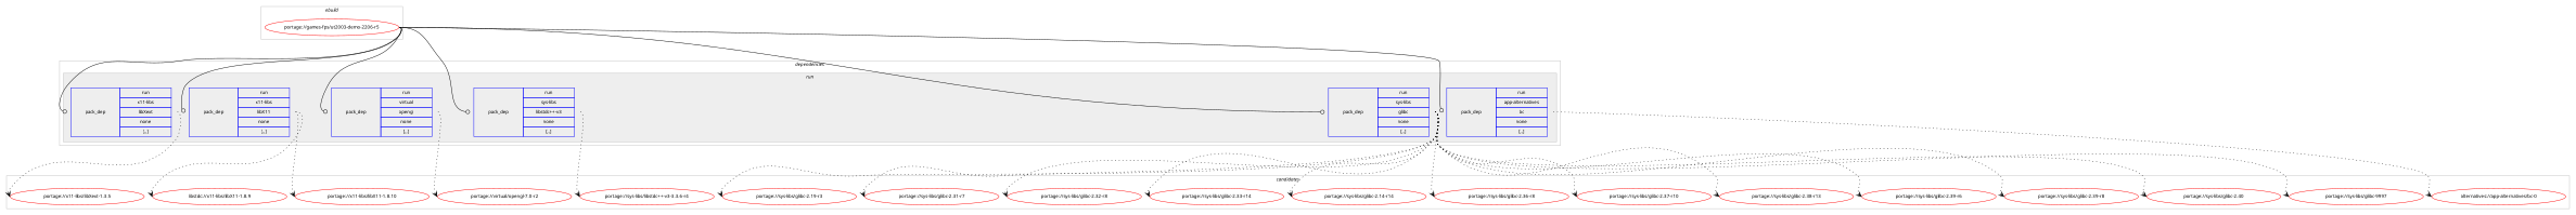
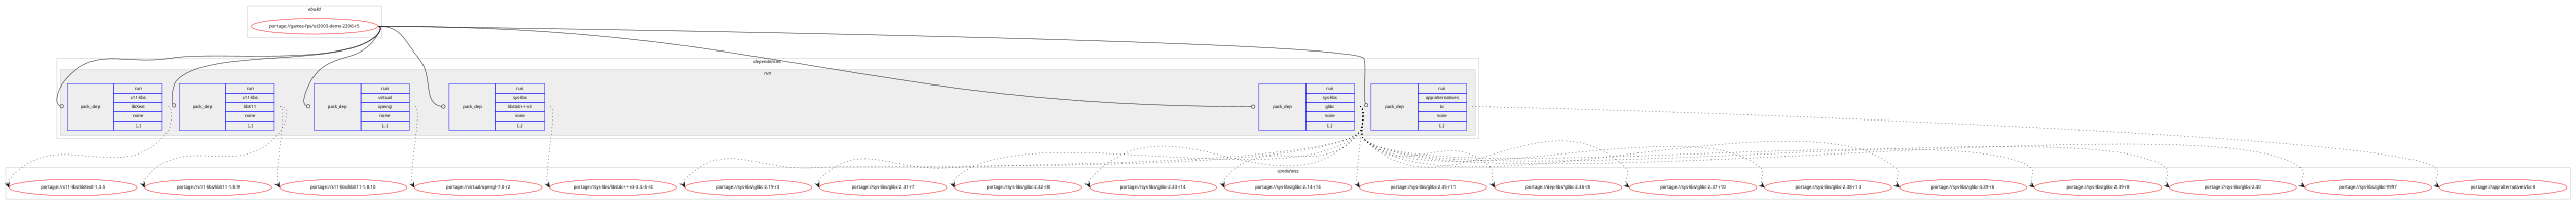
  digraph {
    compound=true
    concentrate=true
    fontname="Noto Sans"
    fontsize=10
    newrank=true
    rankdir=TB
    ranksep=1.5
    node [color=red fontname="Noto Sans" fontsize=10]
    edge [arrowhead=vee fontname="Noto Sans" headport=w style=dotted tailport=e weight=100]
    n1 [label="portage://games-fps/ut2003-demo-2206-r5" width=4]
    n2 [color=blue label=<<TABLE BORDER="0" CELLBORDER="1" CELLSPACING="0" CELLPADDING="4" WIDTH="220"><TR><TD ROWSPAN="6" CELLPADDING="30">pack_dep</TD></TR><TR><TD WIDTH="110">run</TD></TR><TR><TD>app-alternatives</TD></TR><TR><TD>bc</TD></TR><TR><TD>none</TD></TR><TR><TD>[,,]</TD></TR></TABLE>> shape=none]
    n3 [color=blue label=<<TABLE BORDER="0" CELLBORDER="1" CELLSPACING="0" CELLPADDING="4" WIDTH="220"><TR><TD ROWSPAN="6" CELLPADDING="30">pack_dep</TD></TR><TR><TD WIDTH="110">run</TD></TR><TR><TD>sys-libs</TD></TR><TR><TD>glibc</TD></TR><TR><TD>none</TD></TR><TR><TD>[,,]</TD></TR></TABLE>> shape=none]
    n4 [color=blue label=<<TABLE BORDER="0" CELLBORDER="1" CELLSPACING="0" CELLPADDING="4" WIDTH="220"><TR><TD ROWSPAN="6" CELLPADDING="30">pack_dep</TD></TR><TR><TD WIDTH="110">run</TD></TR><TR><TD>sys-libs</TD></TR><TR><TD>libstdc++-v3</TD></TR><TR><TD>none</TD></TR><TR><TD>[,,]</TD></TR></TABLE>> shape=none]
    n5 [color=blue label=<<TABLE BORDER="0" CELLBORDER="1" CELLSPACING="0" CELLPADDING="4" WIDTH="220"><TR><TD ROWSPAN="6" CELLPADDING="30">pack_dep</TD></TR><TR><TD WIDTH="110">run</TD></TR><TR><TD>virtual</TD></TR><TR><TD>opengl</TD></TR><TR><TD>none</TD></TR><TR><TD>[,,]</TD></TR></TABLE>> shape=none]
    n6 [color=blue label=<<TABLE BORDER="0" CELLBORDER="1" CELLSPACING="0" CELLPADDING="4" WIDTH="220"><TR><TD ROWSPAN="6" CELLPADDING="30">pack_dep</TD></TR><TR><TD WIDTH="110">run</TD></TR><TR><TD>x11-libs</TD></TR><TR><TD>libX11</TD></TR><TR><TD>none</TD></TR><TR><TD>[,,]</TD></TR></TABLE>> shape=none]
    n7 [color=blue label=<<TABLE BORDER="0" CELLBORDER="1" CELLSPACING="0" CELLPADDING="4" WIDTH="220"><TR><TD ROWSPAN="6" CELLPADDING="30">pack_dep</TD></TR><TR><TD WIDTH="110">run</TD></TR><TR><TD>x11-libs</TD></TR><TR><TD>libXext</TD></TR><TR><TD>none</TD></TR><TR><TD>[,,]</TD></TR></TABLE>> shape=none]
-   n8 [label="alternatives://app-alternatives/bc-0" width=4]
+   n8 [label="portage://app-alternatives/bc-0" width=4]
    n9 [label="portage://sys-libs/glibc-9997" width=4]
    n10 [label="portage://sys-libs/glibc-2.40" width=4]
    n11 [label="portage://sys-libs/glibc-2.39-r8" width=4]
-   n12 [label="portage://sys-libs/glibc-2.39-r6" width=4]
+   n12 [label="portage://sys-libs/glibc-4.39-r6" width=4]
    n13 [label="portage://sys-libs/glibc-2.38-r13" width=4]
    n14 [label="portage://sys-libs/glibc-2.37-r10" width=4]
-   n15 [label="portage://sys-libs/glibc-2.36-r8" width=4]
+   n15 [label="portage://dep-libs/glibc-2.36-r8" width=4]
+   n16 [label="portage://sys-libs/glibc-2.35-r11" width=4]
    n17 [label="portage://sys-libs/glibc-2.14-r14" width=4]
    n18 [label="portage://sys-libs/glibc-2.33-r14" width=4]
    n19 [label="portage://sys-libs/glibc-2.32-r8" width=4]
    n20 [label="portage://sys-libs/glibc-2.31-r7" width=4]
    n21 [label="portage://sys-libs/glibc-2.19-r3" width=4]
    n22 [label="portage://sys-libs/libstdc++-v3-3.3.6-r4" width=4]
    n23 [label="portage://virtual/opengl-7.0-r2" width=4]
    n24 [label="portage://x11-libs/libX11-1.8.10" width=4]
-   n25 [label="libstdc://x11-libs/libX11-1.8.9" width=4]
+   n25 [label="portage://x11-libs/libX11-1.8.9" width=4]
    n26 [label="portage://x11-libs/libXext-1.3.5" width=4]
    subgraph cluster_1 {
      color=gray
      label=<<i>ebuild</i>>
      n1
    }
    subgraph cluster_2 {
      color=gray
      label=<<i>dependencies</i>>
      subgraph cluster_3 {
        color=gray
        fillcolor="#eeeeee"
        label=<<i>compile</i>>
        style=filled
      }
      subgraph cluster_4 {
        color=gray
        fillcolor="#eeeeee"
        label=<<i>compile and run</i>>
        style=filled
      }
      subgraph cluster_5 {
        color=gray
        fillcolor="#eeeeee"
        label=<<i>run</i>>
        style=filled
        subgraph sub_6 {
          color=gray
          fillcolor="#eeeeee"
          label=<<i>run</i>>
          style=filled
          n2
        }
        subgraph sub_7 {
          color=gray
          fillcolor="#eeeeee"
          label=<<i>run</i>>
          style=filled
          n3
        }
        subgraph sub_8 {
          color=gray
          fillcolor="#eeeeee"
          label=<<i>run</i>>
          style=filled
          n4
        }
        subgraph sub_9 {
          color=gray
          fillcolor="#eeeeee"
          label=<<i>run</i>>
          style=filled
          n5
        }
        subgraph sub_10 {
          color=gray
          fillcolor="#eeeeee"
          label=<<i>run</i>>
          style=filled
          n6
        }
        subgraph sub_11 {
          color=gray
          fillcolor="#eeeeee"
          label=<<i>run</i>>
          style=filled
          n7
        }
      }
    }
    subgraph cluster_12 {
      color=gray
      label=<<i>candidates</i>>
      rank=same
      subgraph sub_13 {
        color=black
        label=<<i>candidates</i>>
        nodesep=1
        rank=same
        n8
      }
      subgraph sub_14 {
        color=black
        label=<<i>candidates</i>>
        nodesep=1
        rank=same
        n9
        n10
        n11
        n12
        n13
        n14
        n15
+       n16
        n17
        n18
        n19
        n20
        n21
      }
      subgraph sub_15 {
        color=black
        label=<<i>candidates</i>>
        nodesep=1
        rank=same
        n22
      }
      subgraph sub_16 {
        color=black
        label=<<i>candidates</i>>
        nodesep=1
        rank=same
        n23
      }
      subgraph sub_17 {
        color=black
        label=<<i>candidates</i>>
        nodesep=1
        rank=same
        n24
        n25
      }
      subgraph sub_18 {
        color=black
        label=<<i>candidates</i>>
        nodesep=1
        rank=same
        n26
      }
    }
    n1 -> n2 [arrowhead=odot style=solid weight=20]
    n1 -> n3 [arrowhead=odot style=solid weight=20]
    n1 -> n4 [arrowhead=odot style=solid weight=20]
    n1 -> n5 [arrowhead=odot style=solid weight=20]
    n1 -> n6 [arrowhead=odot style=solid weight=20]
    n1 -> n7 [arrowhead=odot style=solid weight=20]
    n2 -> n8
    n3 -> n9
    n3 -> n10
    n3 -> n11
    n3 -> n12
    n3 -> n13
    n3 -> n14
    n3 -> n15
+   n3 -> n16
    n3 -> n17
    n3 -> n18
    n3 -> n19
    n3 -> n20
    n3 -> n21
    n4 -> n22
    n5 -> n23
    n6 -> n24
    n6 -> n25
    n7 -> n26
  }
